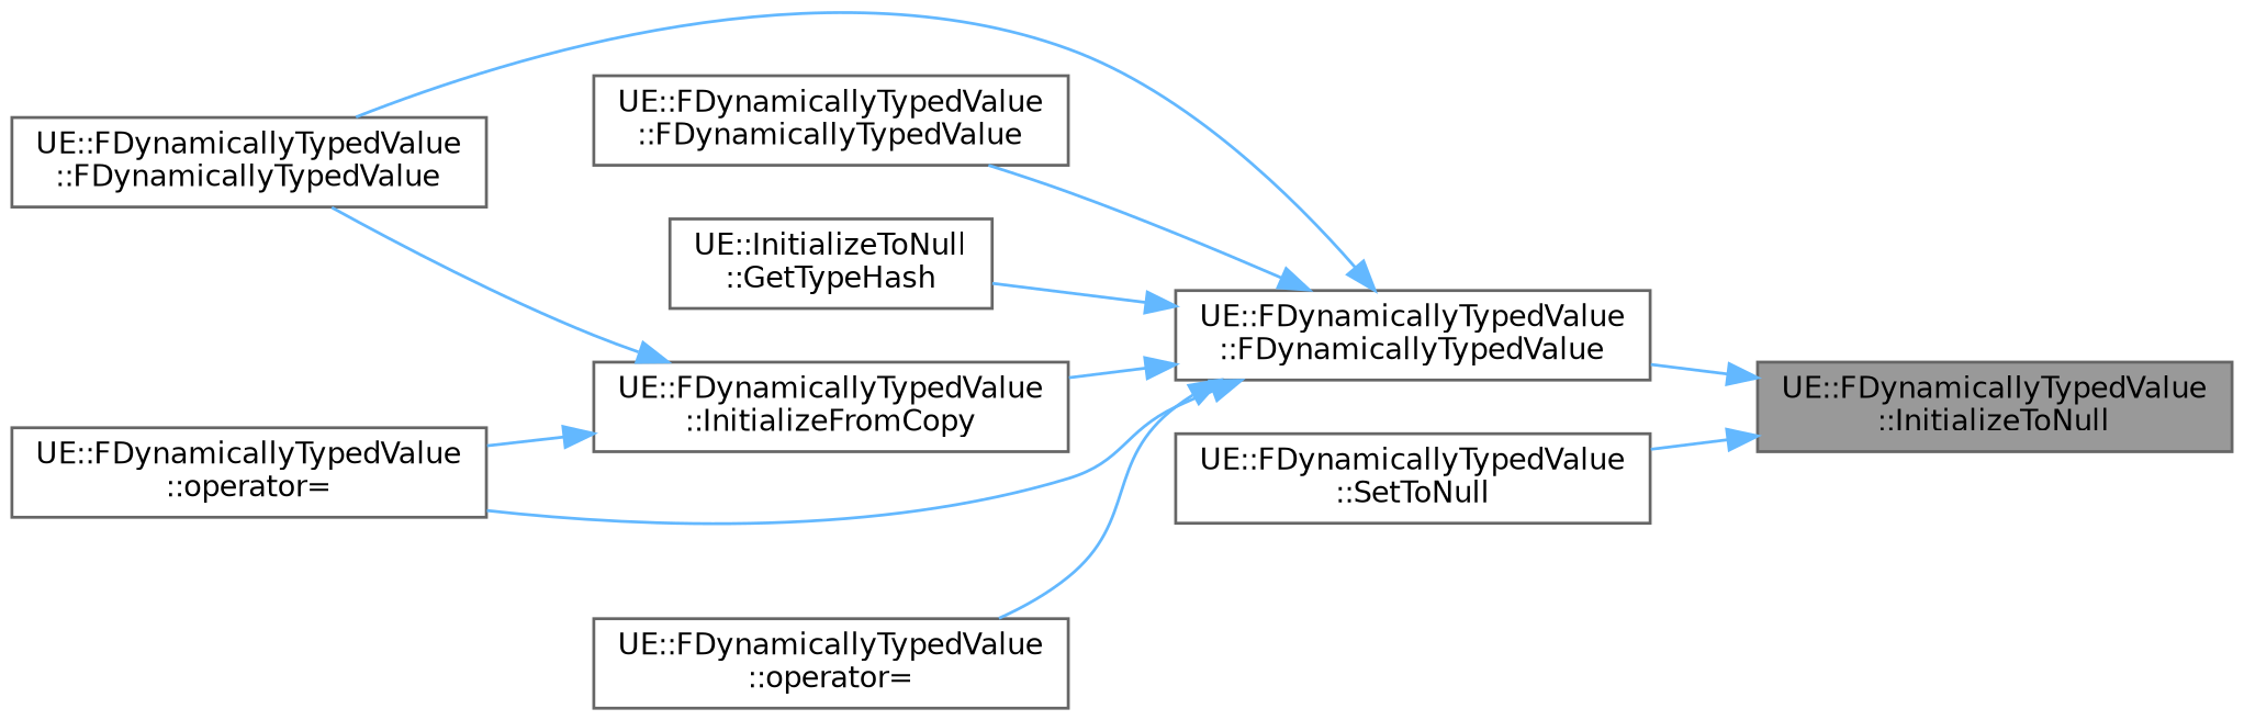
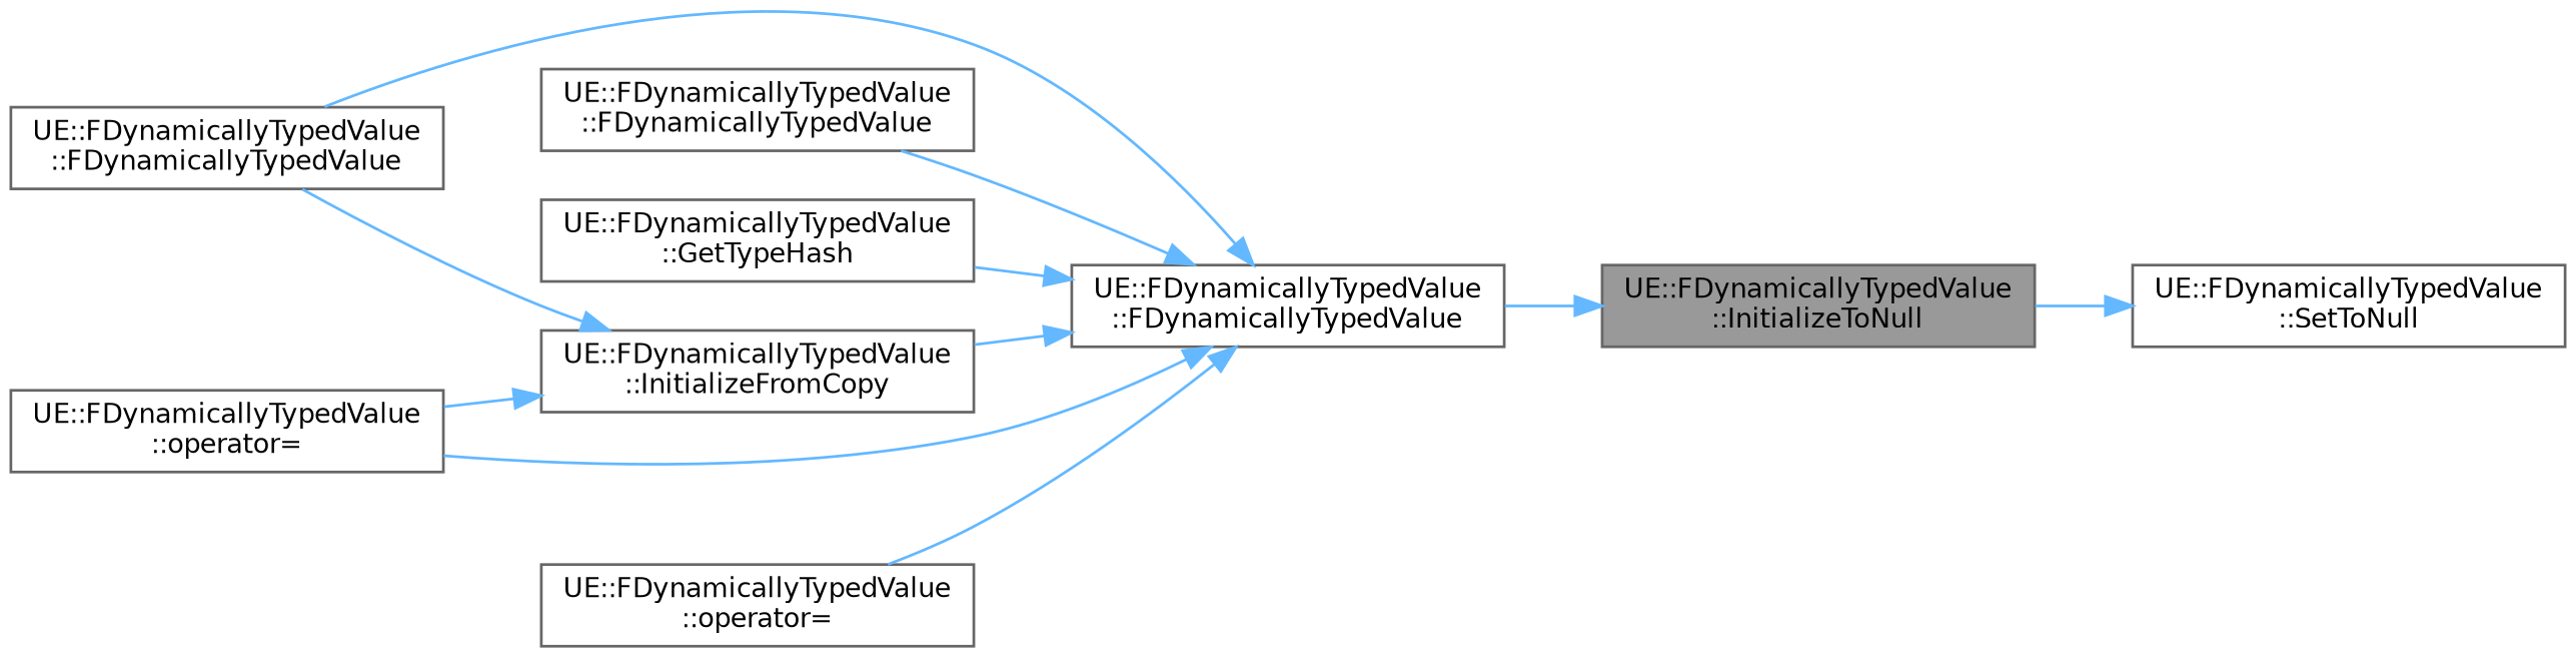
  digraph {
    rankdir=RL
    node [color=grey40 fillcolor=white fontname=Helvetica fontsize=10 shape=box style=filled]
    edge [color=steelblue1 dir=back fontname=Helvetica fontsize=10 labelfontname=Helvetica labelfontsize=10 style=solid]
    n1 [color=gray40 fillcolor=grey60 fontcolor=black height=0.2 label="UE::FDynamicallyTypedValue\l::InitializeToNull" width=0.4]
    n2 [height=0.2 label="UE::FDynamicallyTypedValue\l::FDynamicallyTypedValue" width=0.4]
    n3 [height=0.2 label="UE::FDynamicallyTypedValue\l::SetToNull" width=0.4]
    n4 [height=0.2 label="UE::FDynamicallyTypedValue\l::FDynamicallyTypedValue" width=0.4]
    n5 [height=0.2 label="UE::FDynamicallyTypedValue\l::FDynamicallyTypedValue" width=0.4]
-   n6 [height=0.2 label="UE::InitializeToNull\l::GetTypeHash" width=0.4]
+   n6 [height=0.2 label="UE::FDynamicallyTypedValue\l::GetTypeHash" width=0.4]
    n7 [height=0.2 label="UE::FDynamicallyTypedValue\l::InitializeFromCopy" width=0.4]
    n8 [height=0.2 label="UE::FDynamicallyTypedValue\l::operator=" width=0.4]
    n9 [height=0.2 label="UE::FDynamicallyTypedValue\l::operator=" width=0.4]
    n1 -> n2
-   n1 -> n3
+   n3 -> n1
    n2 -> n4
    n2 -> n5
    n2 -> n6
    n2 -> n7
    n2 -> n8
    n2 -> n9
    n7 -> n4
    n7 -> n8
  }
